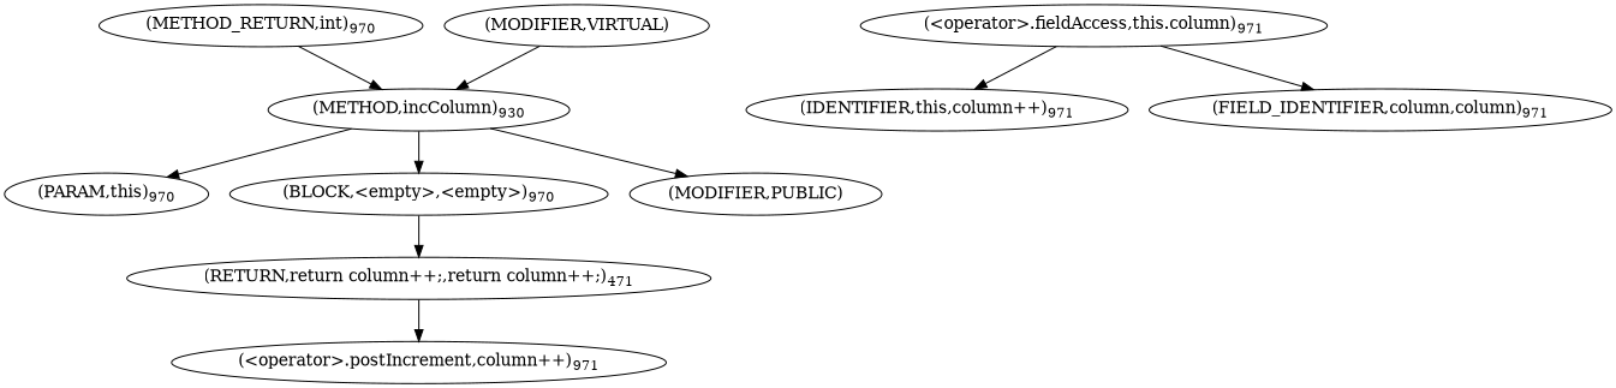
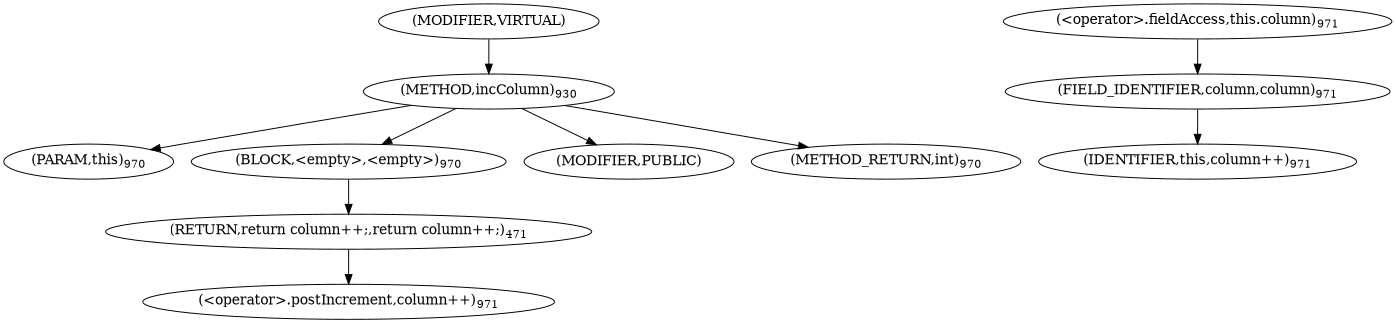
  digraph {
    n1 [label=<(METHOD,incColumn)<SUB>930</SUB>>]
    n2 [label=<(PARAM,this)<SUB>970</SUB>>]
    n3 [label=<(BLOCK,&lt;empty&gt;,&lt;empty&gt;)<SUB>970</SUB>>]
    n4 [label=<(MODIFIER,PUBLIC)>]
    n5 [label=<(METHOD_RETURN,int)<SUB>970</SUB>>]
    n6 [label=<(RETURN,return column++;,return column++;)<SUB>471</SUB>>]
    n7 [label=<(MODIFIER,VIRTUAL)>]
    n8 [label=<(&lt;operator&gt;.postIncrement,column++)<SUB>971</SUB>>]
    n9 [label=<(&lt;operator&gt;.fieldAccess,this.column)<SUB>971</SUB>>]
    n10 [label=<(IDENTIFIER,this,column++)<SUB>971</SUB>>]
    n11 [label=<(FIELD_IDENTIFIER,column,column)<SUB>971</SUB>>]
    n1 -> n2
    n1 -> n3
    n1 -> n4
-   n5 -> n1
+   n1 -> n5
    n3 -> n6
    n6 -> n8
    n7 -> n1
-   n9 -> n10
+   n11 -> n10
    n9 -> n11
  }
